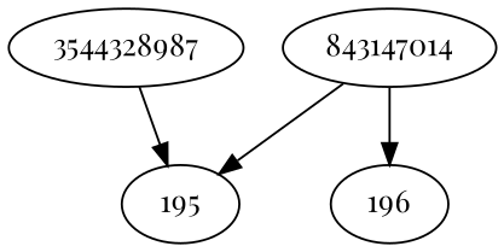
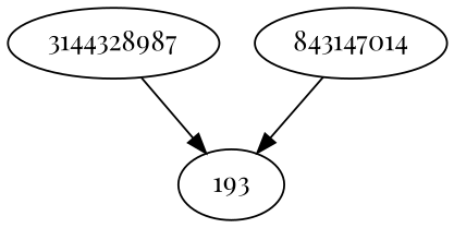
  strict digraph {
    fontname="Playfair Display"
    node [fontname="Playfair Display"]
    edge [fontname="Playfair Display"]
-   3144328987 [label=3544328987]
-   195
+   3144328987
+   195 [label=193]
    843147014
-   196
    3144328987 -> 195
    843147014 -> 195
-   843147014 -> 196
  }
